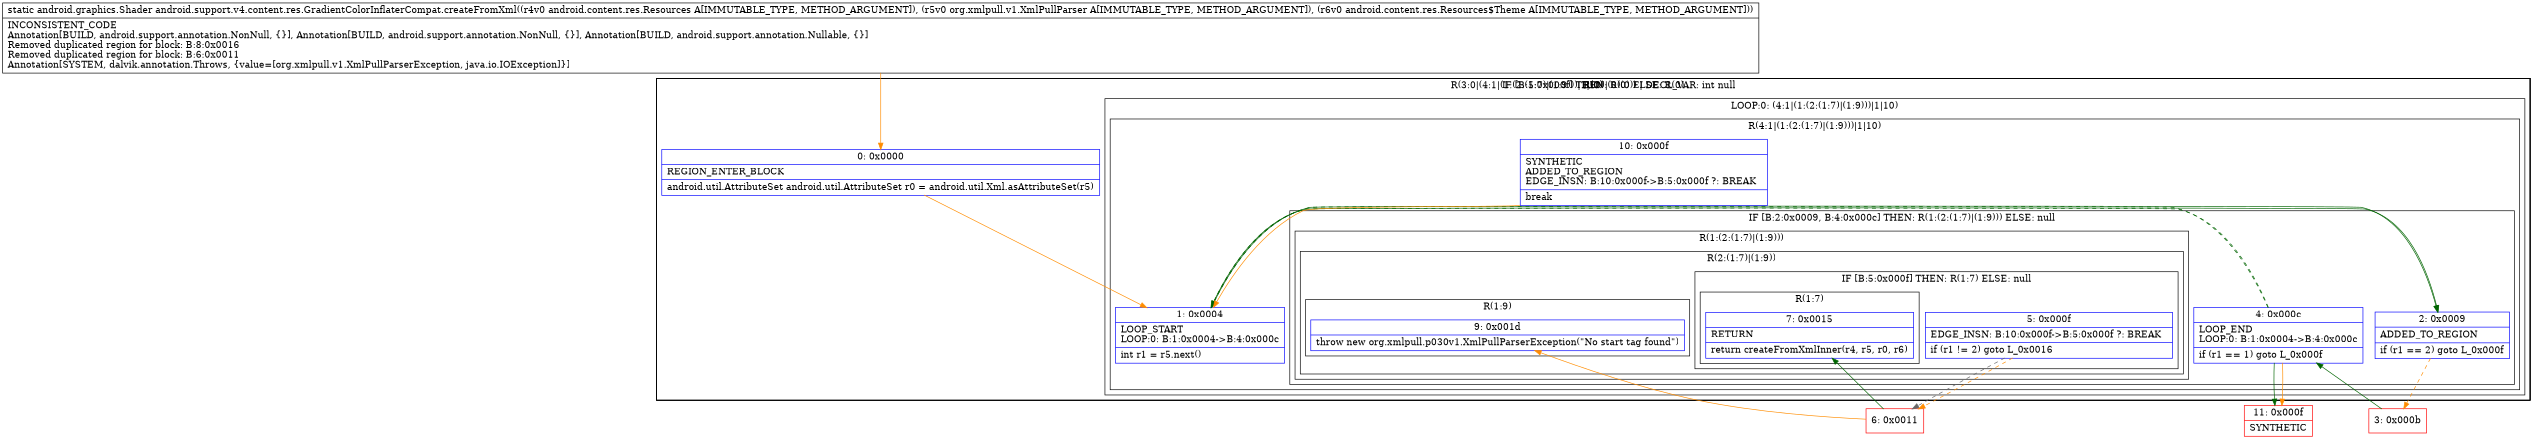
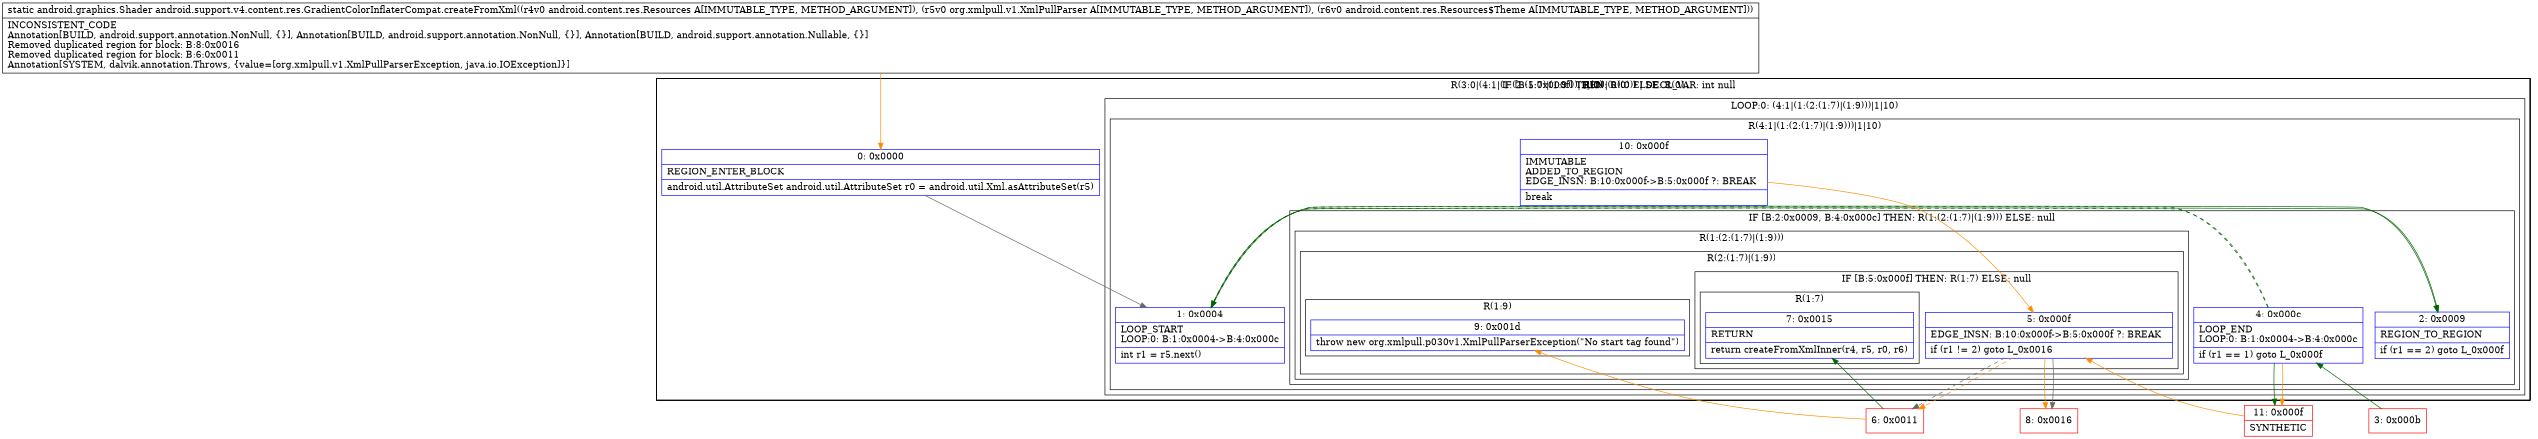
  digraph {
    node [color=blue shape=record]
    edge [color=darkorange]
    n1 [label="{7\:\ 0x0015|RETURN\l|return createFromXmlInner(r4, r5, r0, r6)\l}"]
    n2 [label="{5\:\ 0x000f|EDGE_INSN: B:10:0x000f\-\>B:5:0x000f ?: BREAK  \l|if (r1 != 2) goto L_0x0016\l}"]
    n3 [label="{9\:\ 0x001d|throw new org.xmlpull.p030v1.XmlPullParserException(\"No start tag found\")\l}"]
    n4 [label="{4\:\ 0x000c|LOOP_END\lLOOP:0: B:1:0x0004\-\>B:4:0x000c\l|if (r1 == 1) goto L_0x000f\l}"]
-   n5 [label="{2\:\ 0x0009|ADDED_TO_REGION\l|if (r1 == 2) goto L_0x000f\l}"]
+   n5 [label="{2\:\ 0x0009|REGION_TO_REGION\l|if (r1 == 2) goto L_0x000f\l}"]
    n6 [label="{1\:\ 0x0004|LOOP_START\lLOOP:0: B:1:0x0004\-\>B:4:0x000c\l|int r1 = r5.next()\l}"]
-   n7 [label="{10\:\ 0x000f|SYNTHETIC\lADDED_TO_REGION\lEDGE_INSN: B:10:0x000f\-\>B:5:0x000f ?: BREAK  \l|break\l}"]
+   n7 [label="{10\:\ 0x000f|IMMUTABLE\lADDED_TO_REGION\lEDGE_INSN: B:10:0x000f\-\>B:5:0x000f ?: BREAK  \l|break\l}"]
    n8 [label="{0\:\ 0x0000|REGION_ENTER_BLOCK\l|android.util.AttributeSet android.util.AttributeSet r0 = android.util.Xml.asAttributeSet(r5)\l}"]
    n9 [color=red label="{6\:\ 0x0011}"]
+   n10 [color=red label="{8\:\ 0x0016}"]
    n11 [color=red label="{11\:\ 0x000f|SYNTHETIC\l}"]
    n12 [color=red label="{3\:\ 0x000b}"]
    n13 [label="{static android.graphics.Shader android.support.v4.content.res.GradientColorInflaterCompat.createFromXml((r4v0 android.content.res.Resources A[IMMUTABLE_TYPE, METHOD_ARGUMENT]), (r5v0 org.xmlpull.v1.XmlPullParser A[IMMUTABLE_TYPE, METHOD_ARGUMENT]), (r6v0 android.content.res.Resources$Theme A[IMMUTABLE_TYPE, METHOD_ARGUMENT]))  | INCONSISTENT_CODE\lAnnotation[BUILD, android.support.annotation.NonNull, \{\}], Annotation[BUILD, android.support.annotation.NonNull, \{\}], Annotation[BUILD, android.support.annotation.Nullable, \{\}]\lRemoved duplicated region for block: B:8:0x0016 \lRemoved duplicated region for block: B:6:0x0011 \lAnnotation[SYSTEM, dalvik.annotation.Throws, \{value=[org.xmlpull.v1.XmlPullParserException, java.io.IOException]\}]\l}" color=""]
    subgraph cluster_1 {
      label="R(3:0|(4:1|(1:(2:(1:7)|(1:9)))|1|10)|(0)(0)) | DECL_VAR: int null\l"
      n8
      subgraph cluster_2 {
        label="LOOP:0: (4:1|(1:(2:(1:7)|(1:9)))|1|10)"
        subgraph cluster_3 {
          label="R(4:1|(1:(2:(1:7)|(1:9)))|1|10)"
          n6
          n7
          subgraph cluster_4 {
            label="IF [B:2:0x0009, B:4:0x000c] THEN: R(1:(2:(1:7)|(1:9))) ELSE: null"
            n4
            n5
            subgraph cluster_5 {
              label="R(1:(2:(1:7)|(1:9)))"
              subgraph cluster_6 {
                label="R(2:(1:7)|(1:9))"
                subgraph cluster_7 {
                  label="IF [B:5:0x000f] THEN: R(1:7) ELSE: null"
                  n2
                  subgraph cluster_8 {
                    label="R(1:7)"
                    n1
                  }
                }
                subgraph cluster_9 {
                  label="R(1:9)"
                  n3
                }
              }
            }
          }
        }
      }
      subgraph cluster_10 {
        label="IF [B:5:0x000f] THEN: R(0) ELSE: R(0)"
        subgraph cluster_11 {
          label="R(0)"
        }
        subgraph cluster_12 {
          label="R(0)"
        }
      }
    }
    n2 -> n9 [color=gray40 style=dashed]
    n2 -> n9 [style=dashed]
+   n2 -> n10
+   n2 -> n10 [color=gray40]
    n4 -> n6 [color=darkgreen style=dashed]
    n4 -> n6 [color=darkgreen style=dashed]
    n4 -> n11 [color=darkgreen]
    n4 -> n11
-   n5 -> n12 [style=dashed]
    n6 -> n5 [color=darkgreen]
    n6 -> n5 [color=darkgreen]
-   n7 -> n6
-   n8 -> n6
+   n7 -> n2
+   n8 -> n6 [color=gray40]
    n9 -> n1 [color=darkgreen]
    n9 -> n3
+   n11 -> n2
    n12 -> n4 [color=darkgreen]
    n13 -> n8
  }
